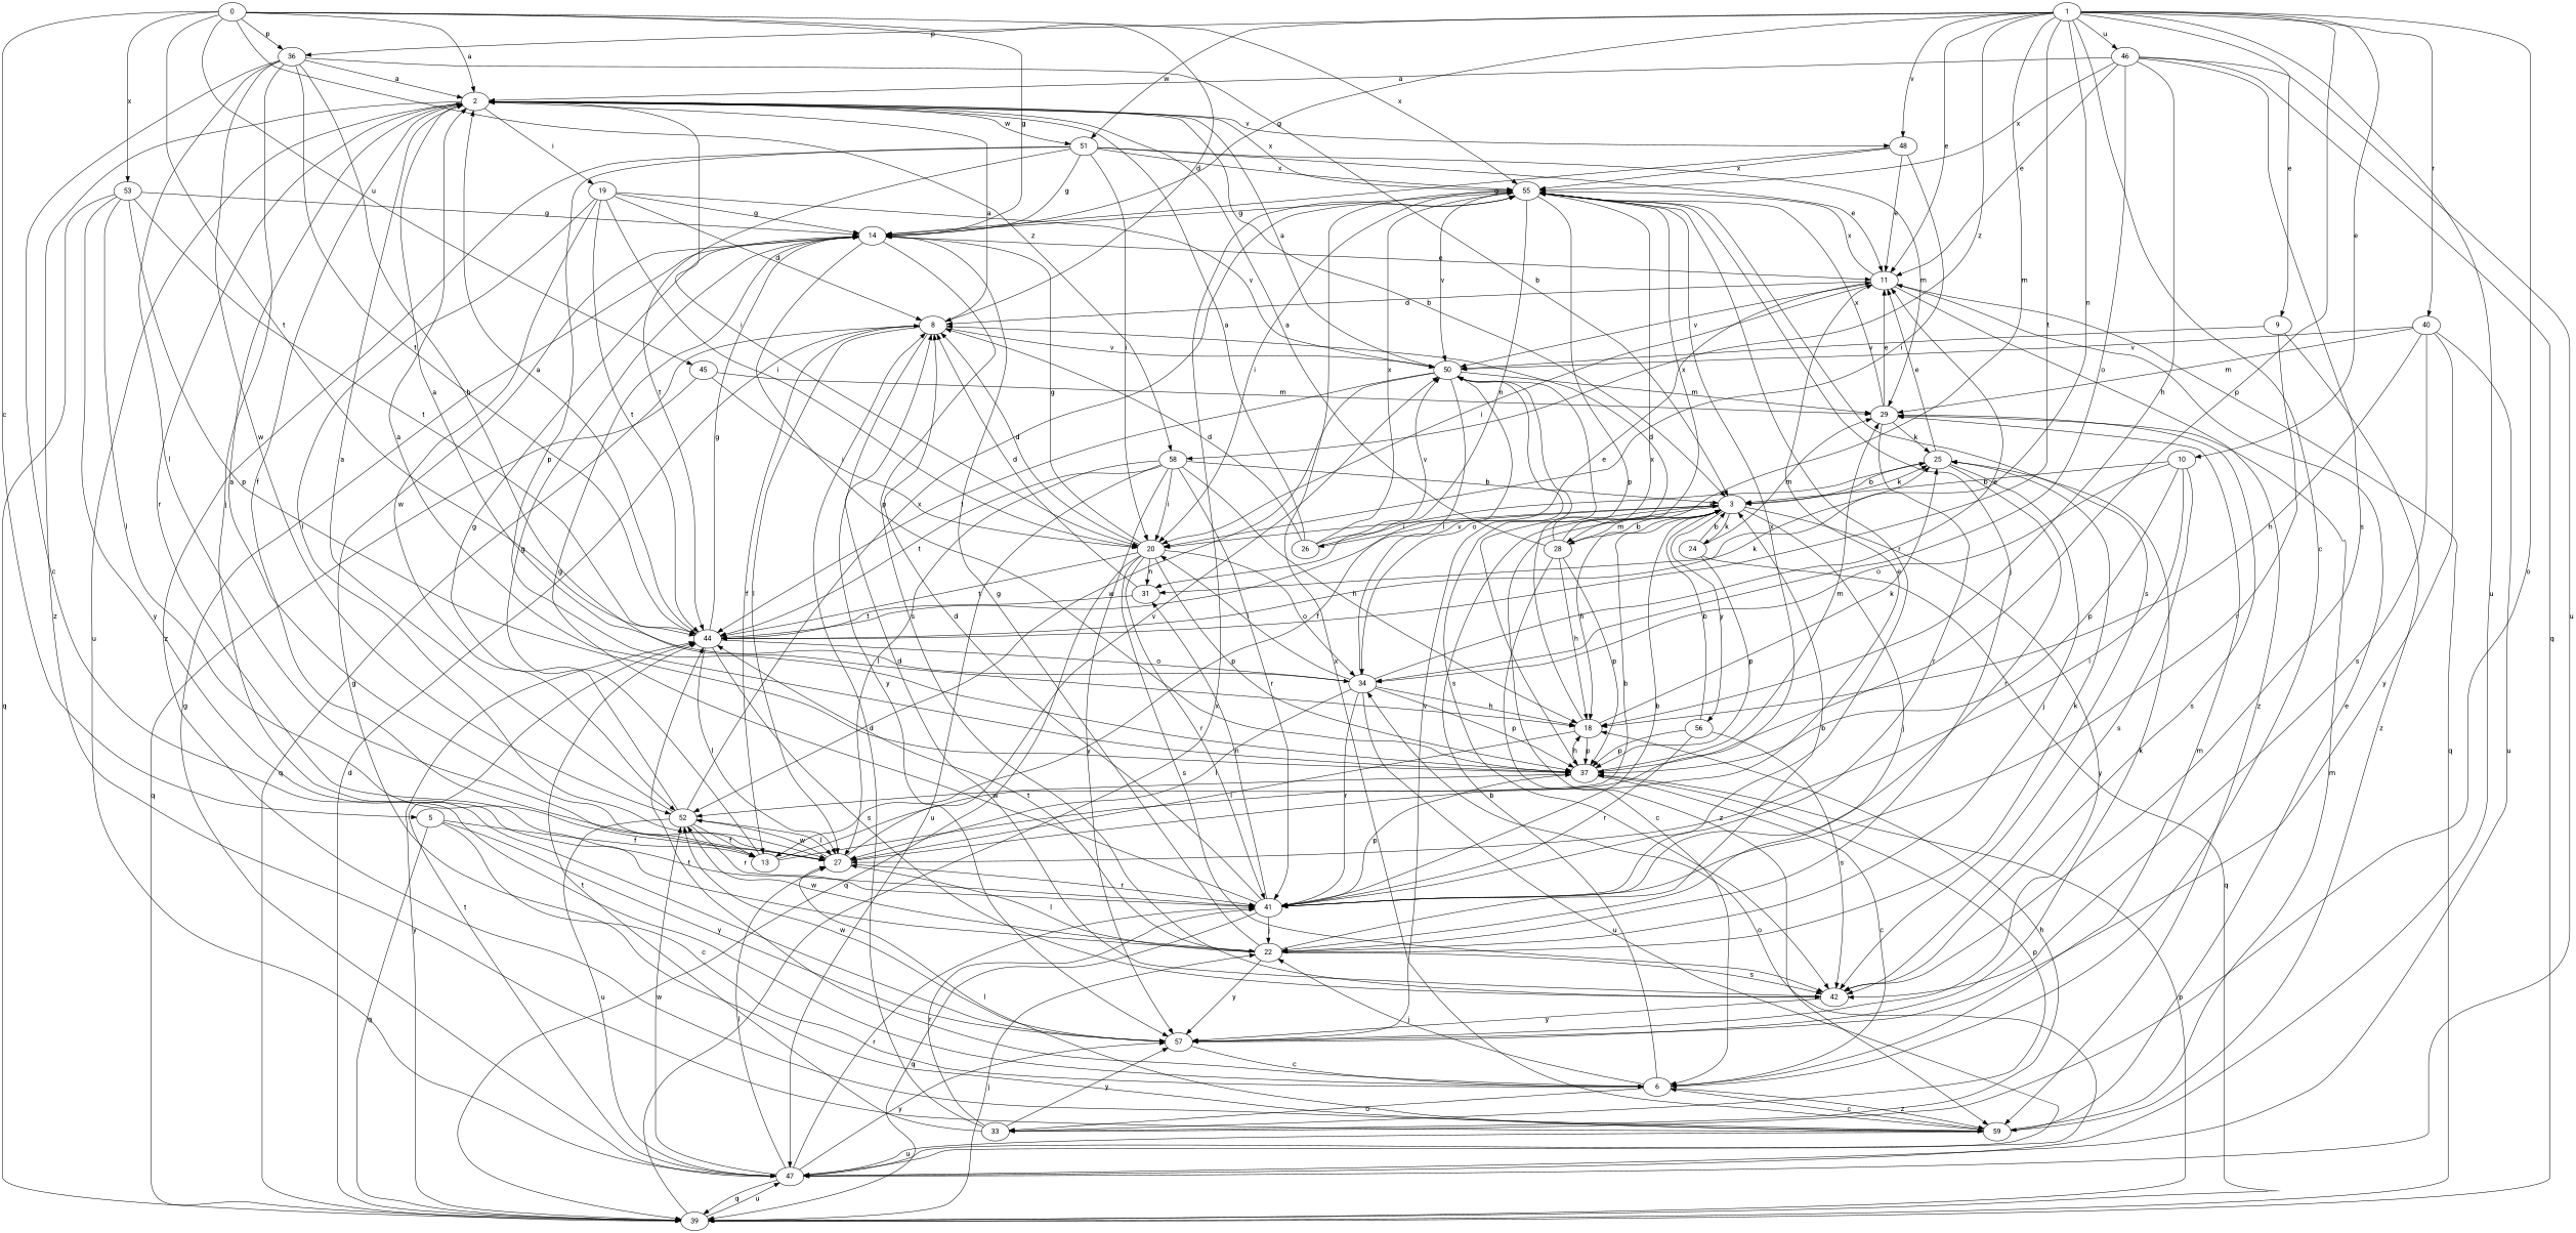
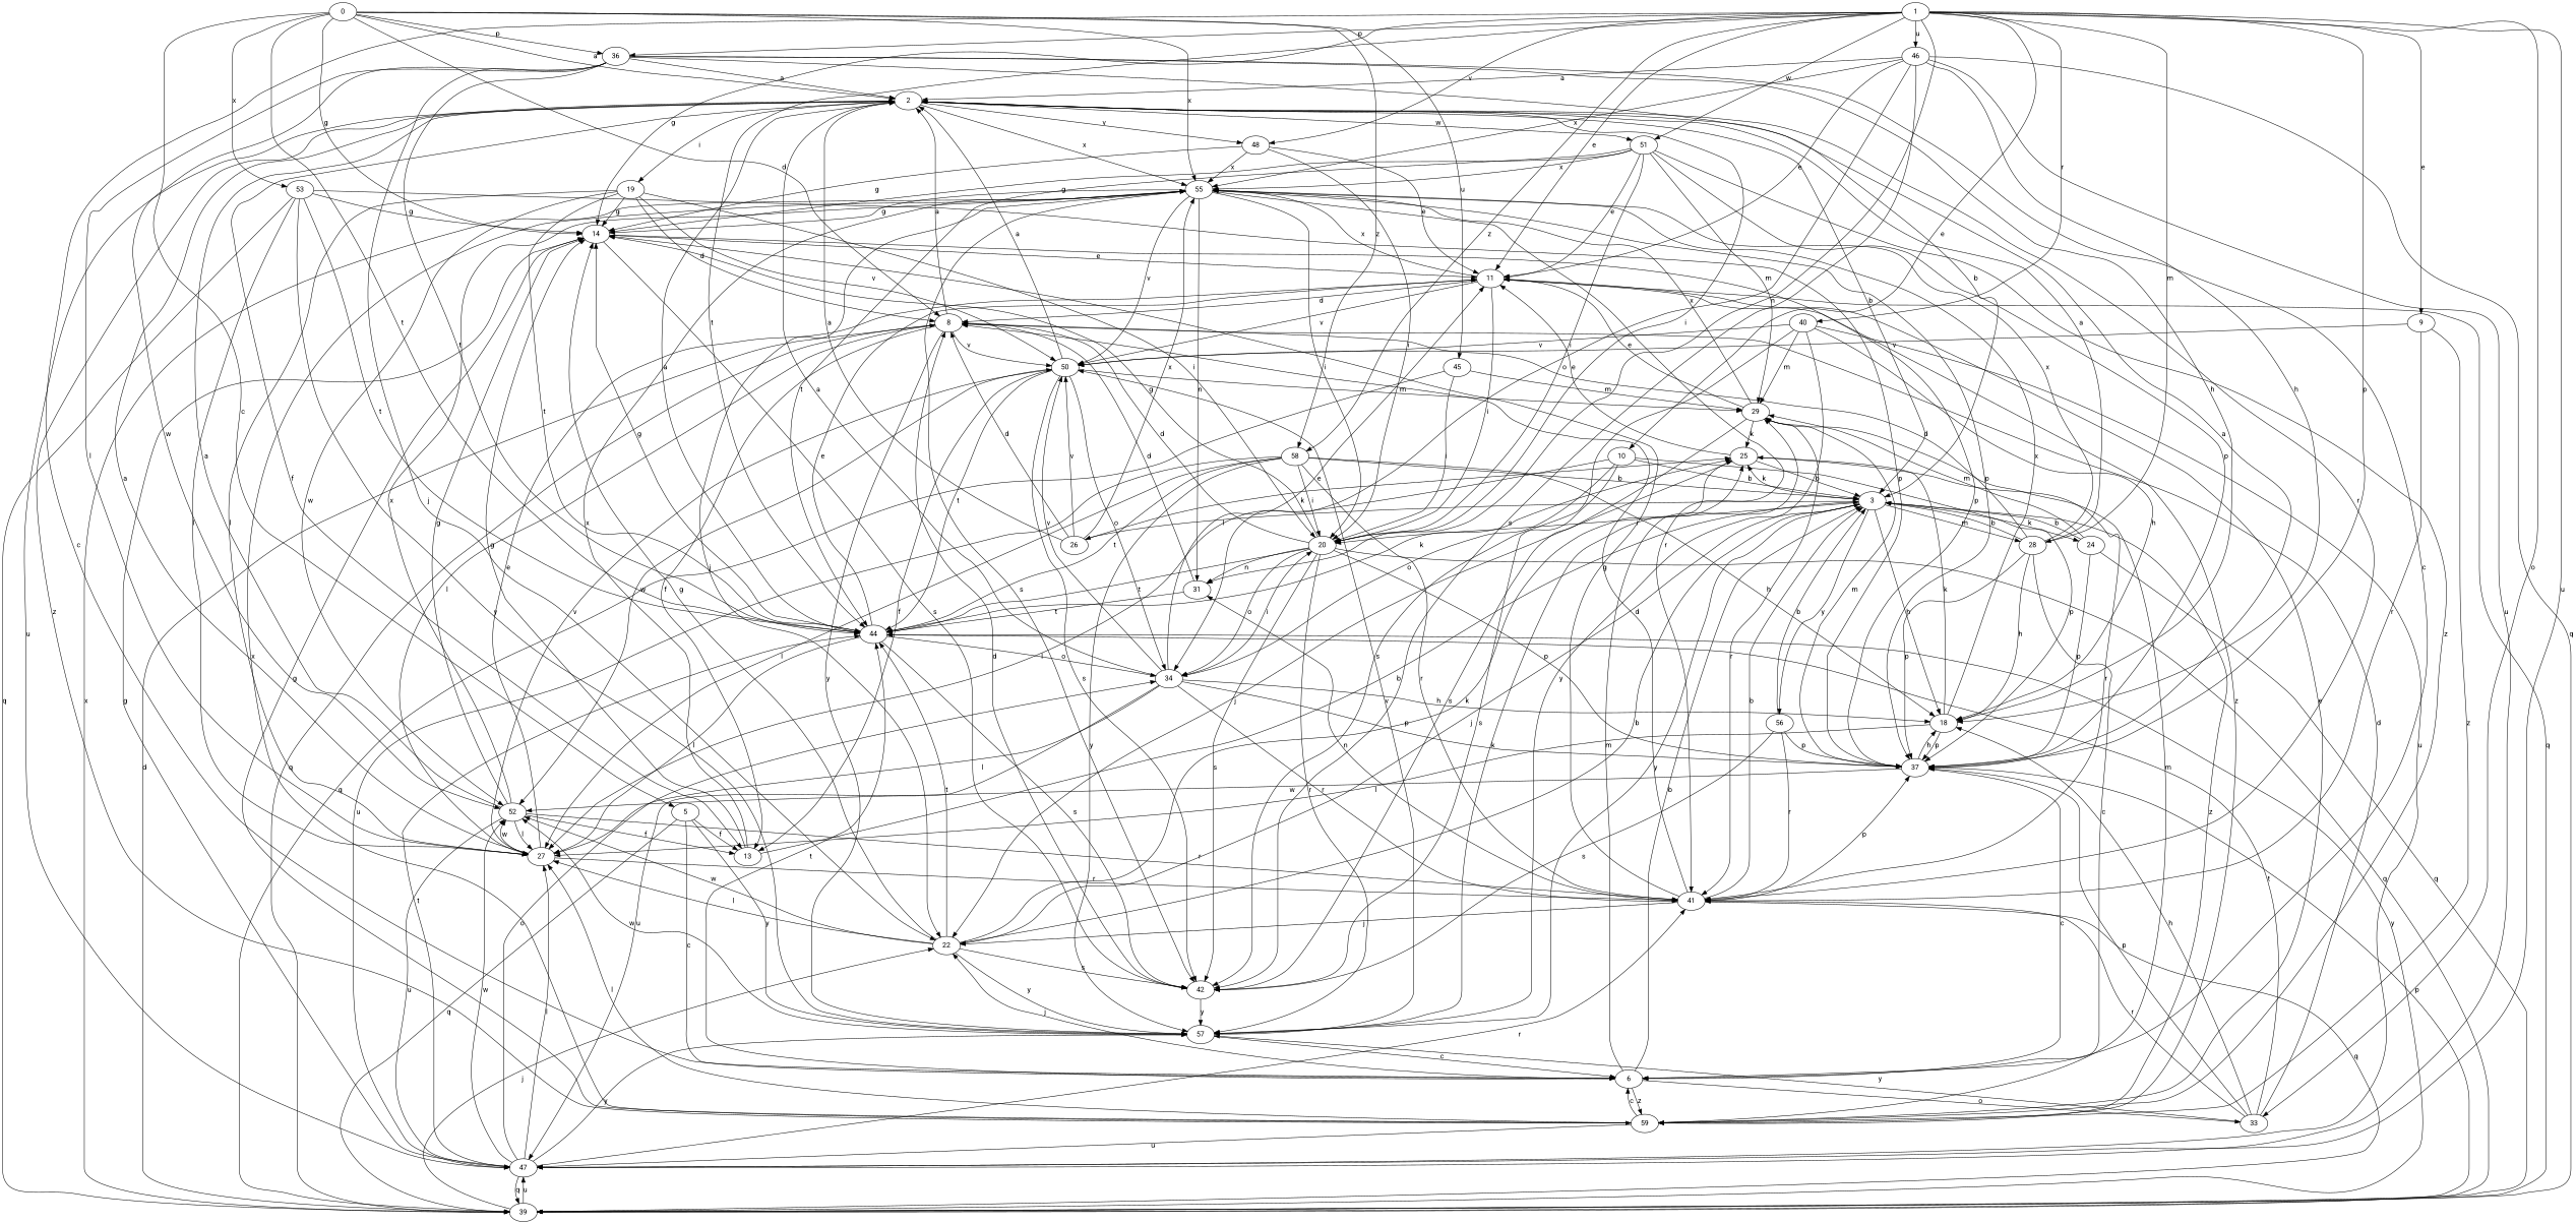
  strict digraph {
    fontname=Roboto
    node [fontname=Roboto]
    edge [fontname=Roboto]
    0
    2
    5
    8
    n5 [label=14]
    36
    44
    45
    53
    55
    58
    47
    48
    51
    3
    13
    19
    20
    41
    59
    6
    57
    39
    27
    50
    11
    37
    42
    18
    22
    52
    25
    34
    29
    31
    1
    9
    10
    28
    33
    40
    46
    24
    26
    56
    0 -> 2 [label=a]
    0 -> 5 [label=c]
    0 -> 8 [label=d]
    0 -> n5 [label=g]
    0 -> 36 [label=p]
    0 -> 44 [label=t]
    0 -> 45 [label=u]
    0 -> 53 [label=x]
    0 -> 55 [label=x]
    0 -> 58 [label=z]
    2 -> 55 [label=x]
    2 -> 47 [label=u]
    2 -> 48 [label=v]
    2 -> 51 [label=w]
    2 -> 3 [label=b]
    2 -> 13 [label=f]
    2 -> 19 [label=i]
    2 -> 20 [label=i]
    2 -> 41 [label=r]
    2 -> 59 [label=z]
    5 -> 13 [label=f]
    5 -> 6 [label=c]
    5 -> 57 [label=y]
    5 -> 39 [label=q]
    8 -> 2 [label=a]
    8 -> 13 [label=f]
    8 -> 57 [label=y]
    8 -> 39 [label=q]
    8 -> 27 [label=l]
    8 -> 50 [label=v]
    n5 -> 11 [label=e]
    n5 -> 37 [label=p]
    n5 -> 42 [label=s]
    36 -> 2 [label=a]
    36 -> 44 [label=t]
    36 -> 3 [label=b]
    36 -> 6 [label=c]
    36 -> 27 [label=l]
    36 -> 18 [label=h]
    36 -> 22 [label=j]
    36 -> 52 [label=w]
    44 -> 2 [label=a]
    44 -> n5 [label=g]
    44 -> 27 [label=l]
    44 -> 11 [label=e]
    44 -> 42 [label=s]
    44 -> 25 [label=k]
    44 -> 34 [label=o]
    45 -> 20 [label=i]
    45 -> 39 [label=q]
    45 -> 29 [label=m]
    53 -> n5 [label=g]
    53 -> 44 [label=t]
    53 -> 57 [label=y]
    53 -> 39 [label=q]
    53 -> 27 [label=l]
    53 -> 37 [label=p]
    55 -> n5 [label=g]
    55 -> 20 [label=i]
    55 -> 41 [label=r]
    55 -> 50 [label=v]
    55 -> 37 [label=p]
    55 -> 42 [label=s]
    55 -> 22 [label=j]
    55 -> 31 [label=n]
    58 -> 44 [label=t]
    58 -> 47 [label=u]
    58 -> 3 [label=b]
    58 -> 20 [label=i]
    58 -> 41 [label=r]
    58 -> 57 [label=y]
    58 -> 27 [label=l]
    58 -> 18 [label=h]
    47 -> n5 [label=g]
    47 -> 44 [label=t]
    47 -> 41 [label=r]
    47 -> 57 [label=y]
    47 -> 39 [label=q]
    47 -> 27 [label=l]
    47 -> 52 [label=w]
    47 -> 34 [label=o]
    48 -> n5 [label=g]
    48 -> 55 [label=x]
    48 -> 20 [label=i]
    48 -> 11 [label=e]
    51 -> n5 [label=g]
    51 -> 44 [label=t]
    51 -> 55 [label=x]
    51 -> 20 [label=i]
    51 -> 59 [label=z]
    51 -> 11 [label=e]
    51 -> 37 [label=p]
    51 -> 29 [label=m]
    3 -> 20 [label=i]
    3 -> 59 [label=z]
    3 -> 57 [label=y]
    3 -> 18 [label=h]
    3 -> 22 [label=j]
    3 -> 25 [label=k]
    3 -> 28 [label=m]
    3 -> 24 [label=k]
    3 -> 26 [label=l]
    3 -> 56 [label=y]
    13 -> n5 [label=g]
    13 -> 55 [label=x]
    13 -> 3 [label=b]
    19 -> 8 [label=d]
    19 -> n5 [label=g]
    19 -> 44 [label=t]
    19 -> 20 [label=i]
    19 -> 27 [label=l]
    19 -> 50 [label=v]
    19 -> 52 [label=w]
    20 -> 8 [label=d]
    20 -> n5 [label=g]
    20 -> 44 [label=t]
-   20 -> 41 [label=r]
+   20 -> 57 [label=r]
    20 -> 39 [label=q]
    20 -> 37 [label=p]
    20 -> 42 [label=s]
    20 -> 34 [label=o]
    20 -> 31 [label=n]
    41 -> 8 [label=d]
    41 -> n5 [label=g]
    41 -> 3 [label=b]
    41 -> 39 [label=q]
    41 -> 37 [label=p]
    41 -> 22 [label=j]
    41 -> 31 [label=n]
    59 -> n5 [label=g]
    59 -> 55 [label=x]
    59 -> 47 [label=u]
    59 -> 6 [label=c]
    59 -> 27 [label=l]
    59 -> 11 [label=e]
    59 -> 29 [label=m]
    6 -> 44 [label=t]
    6 -> 3 [label=b]
    6 -> 59 [label=z]
    6 -> 22 [label=j]
    6 -> 29 [label=m]
    6 -> 33 [label=o]
    57 -> 6 [label=c]
    57 -> 50 [label=v]
    57 -> 52 [label=w]
    57 -> 25 [label=k]
    39 -> 8 [label=d]
    39 -> 44 [label=y]
    39 -> 55 [label=x]
    39 -> 47 [label=u]
    39 -> 37 [label=p]
    39 -> 22 [label=j]
    27 -> 2 [label=a]
    27 -> 41 [label=r]
    27 -> 50 [label=v]
    27 -> 11 [label=e]
    27 -> 52 [label=w]
    50 -> 2 [label=a]
    50 -> 44 [label=t]
    50 -> 13 [label=f]
    50 -> 42 [label=s]
    50 -> 52 [label=w]
    50 -> 34 [label=o]
    50 -> 29 [label=m]
    11 -> 8 [label=d]
    11 -> 55 [label=x]
    11 -> 20 [label=i]
    11 -> 59 [label=z]
    11 -> 39 [label=q]
    11 -> 50 [label=v]
    37 -> 2 [label=a]
    37 -> 6 [label=c]
    37 -> 18 [label=h]
    37 -> 52 [label=w]
    37 -> 29 [label=m]
    42 -> 8 [label=d]
    42 -> 57 [label=y]
    18 -> 55 [label=x]
    18 -> 27 [label=l]
    18 -> 37 [label=p]
    18 -> 25 [label=k]
    22 -> n5 [label=g]
    22 -> 44 [label=t]
    22 -> 3 [label=b]
    22 -> 57 [label=y]
    22 -> 27 [label=l]
    22 -> 42 [label=s]
    22 -> 52 [label=w]
    22 -> 25 [label=k]
    52 -> 2 [label=a]
    52 -> n5 [label=g]
    52 -> 55 [label=x]
    52 -> 47 [label=u]
    52 -> 13 [label=f]
    52 -> 41 [label=r]
    52 -> 27 [label=l]
    25 -> 3 [label=b]
    25 -> 41 [label=r]
    25 -> 11 [label=e]
    25 -> 22 [label=j]
    34 -> 2 [label=a]
    34 -> 47 [label=u]
    34 -> 20 [label=i]
    34 -> 41 [label=r]
    34 -> 27 [label=l]
    34 -> 50 [label=v]
    34 -> 11 [label=e]
    34 -> 37 [label=p]
    34 -> 18 [label=h]
    29 -> 55 [label=x]
    29 -> 41 [label=r]
    29 -> 11 [label=e]
    29 -> 42 [label=s]
    29 -> 25 [label=k]
    31 -> 8 [label=d]
    31 -> 44 [label=t]
    1 -> n5 [label=g]
    1 -> 36 [label=p]
    1 -> 44 [label=t]
    1 -> 58 [label=z]
    1 -> 47 [label=u]
    1 -> 48 [label=v]
    1 -> 51 [label=w]
    1 -> 6 [label=c]
    1 -> 11 [label=e]
    1 -> 37 [label=p]
    1 -> 31 [label=n]
    1 -> 9 [label=e]
    1 -> 10 [label=e]
    1 -> 28 [label=m]
    1 -> 33 [label=o]
    1 -> 40 [label=r]
    1 -> 46 [label=u]
    9 -> 41 [label=r]
    9 -> 59 [label=z]
    9 -> 50 [label=v]
    10 -> 3 [label=b]
    10 -> 27 [label=l]
    10 -> 37 [label=p]
    10 -> 42 [label=s]
    10 -> 34 [label=o]
    28 -> 2 [label=a]
    28 -> 8 [label=d]
    28 -> 55 [label=x]
    28 -> 3 [label=b]
    28 -> 6 [label=c]
    28 -> 37 [label=p]
    28 -> 18 [label=h]
    33 -> 8 [label=d]
    33 -> 44 [label=t]
    33 -> 41 [label=r]
    33 -> 57 [label=y]
    33 -> 37 [label=p]
    33 -> 18 [label=h]
    40 -> 47 [label=u]
    40 -> 57 [label=y]
    40 -> 50 [label=v]
    40 -> 42 [label=s]
    40 -> 18 [label=h]
    40 -> 29 [label=m]
    46 -> 2 [label=a]
    46 -> 55 [label=x]
    46 -> 47 [label=u]
    46 -> 39 [label=q]
    46 -> 11 [label=e]
    46 -> 42 [label=s]
    46 -> 18 [label=h]
    46 -> 34 [label=o]
    24 -> 3 [label=b]
    24 -> 39 [label=q]
    24 -> 37 [label=p]
    24 -> 29 [label=m]
    26 -> 2 [label=a]
    26 -> 8 [label=d]
    26 -> 55 [label=x]
    26 -> 50 [label=v]
    26 -> 25 [label=k]
    56 -> 3 [label=b]
    56 -> 41 [label=r]
    56 -> 37 [label=p]
    56 -> 42 [label=s]
  }
